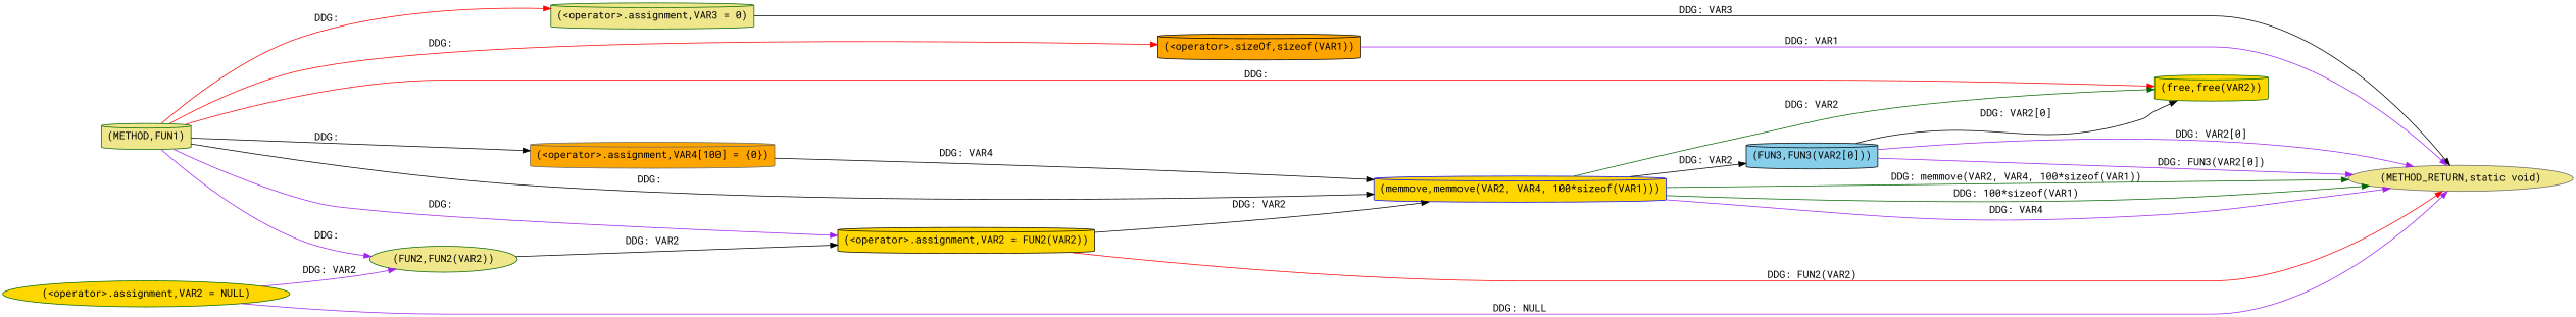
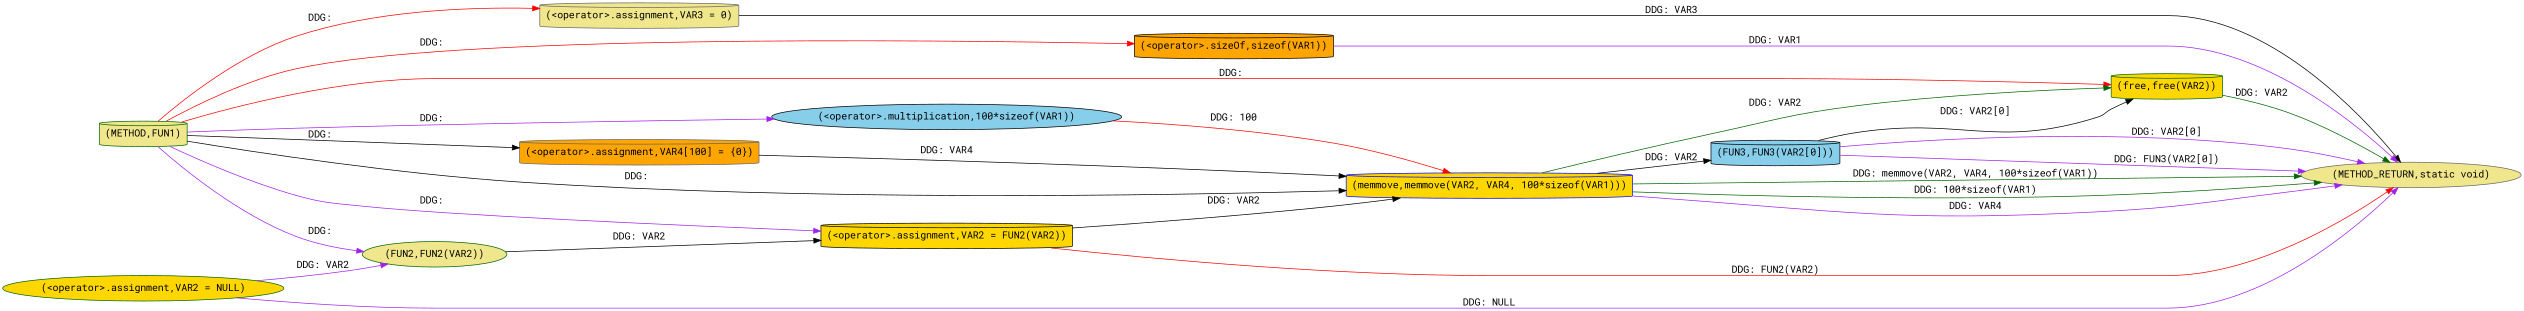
  digraph {
    fontname="Roboto Mono"
    rankdir=LR
    node [color=darkgreen fillcolor=khaki fontname="Roboto Mono" shape=cylinder style=filled]
    edge [color=purple fontname="Roboto Mono"]
    n1 [label="(METHOD,FUN1)"]
-   n2 [label="(<operator>.assignment,VAR3 = 0)"]
+   n2 [color=gray40 label="(<operator>.assignment,VAR3 = 0)"]
    n3 [color=black fillcolor=gold label="(<operator>.assignment,VAR2 = FUN2(VAR2))"]
    n4 [label="(FUN2,FUN2(VAR2))" shape=ellipse]
    n5 [color=gray40 fillcolor=orange label="(<operator>.assignment,VAR4[100] = {0})"]
    n6 [color=blue fillcolor=gold label="(memmove,memmove(VAR2, VAR4, 100*sizeof(VAR1)))"]
+   n7 [color=black fillcolor=skyblue label="(<operator>.multiplication,100*sizeof(VAR1))" shape=ellipse]
    n8 [color=black fillcolor=orange label="(<operator>.sizeOf,sizeof(VAR1))"]
    n9 [fillcolor=gold label="(free,free(VAR2))"]
    n10 [fillcolor=gold label="(<operator>.assignment,VAR2 = NULL)" shape=ellipse]
    n11 [color=gray40 label="(METHOD_RETURN,static void)" shape=ellipse]
    n12 [color=black fillcolor=skyblue label="(FUN3,FUN3(VAR2[0]))"]
    n1 -> n2 [color=red label="DDG: "]
    n1 -> n3 [label="DDG: "]
    n1 -> n4 [label="DDG: "]
    n1 -> n5 [color=black label="DDG: "]
    n1 -> n6 [color=black label="DDG: "]
+   n1 -> n7 [label="DDG: "]
    n1 -> n8 [color=red label="DDG: "]
    n1 -> n9 [color=red label="DDG: "]
    n2 -> n11 [color=black label="DDG: VAR3"]
    n3 -> n6 [color=black label="DDG: VAR2"]
    n3 -> n11 [color=red label="DDG: FUN2(VAR2)"]
    n4 -> n3 [color=black label="DDG: VAR2"]
    n5 -> n6 [color=black label="DDG: VAR4"]
    n6 -> n9 [color=darkgreen label="DDG: VAR2"]
    n6 -> n11 [color=darkgreen label="DDG: memmove(VAR2, VAR4, 100*sizeof(VAR1))"]
    n6 -> n11 [color=darkgreen label="DDG: 100*sizeof(VAR1)"]
    n6 -> n11 [label="DDG: VAR4"]
    n6 -> n12 [color=black label="DDG: VAR2"]
+   n7 -> n6 [color=red label="DDG: 100"]
    n8 -> n11 [label="DDG: VAR1"]
+   n9 -> n11 [color=darkgreen label="DDG: VAR2"]
    n10 -> n4 [label="DDG: VAR2"]
    n10 -> n11 [label="DDG: NULL"]
    n12 -> n9 [color=black label="DDG: VAR2[0]"]
    n12 -> n11 [label="DDG: VAR2[0]"]
    n12 -> n11 [label="DDG: FUN3(VAR2[0])"]
  }
